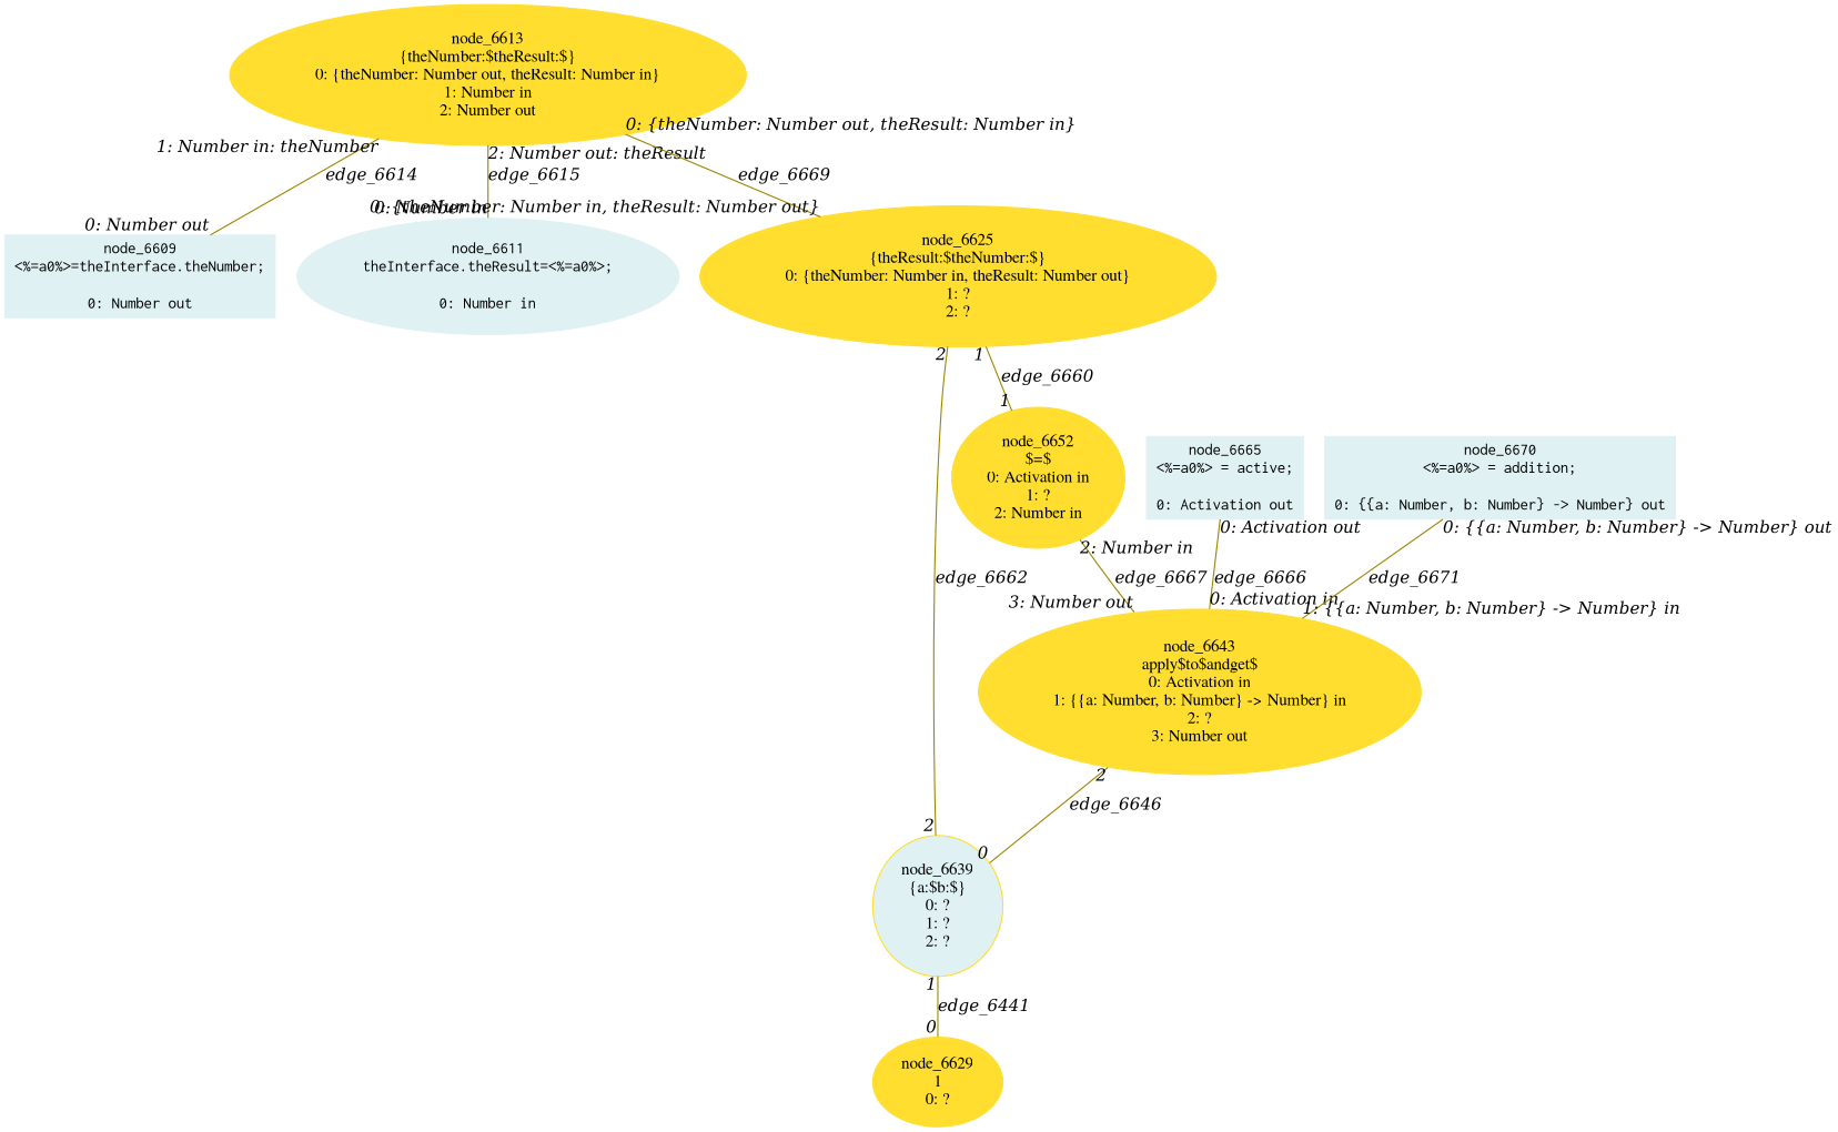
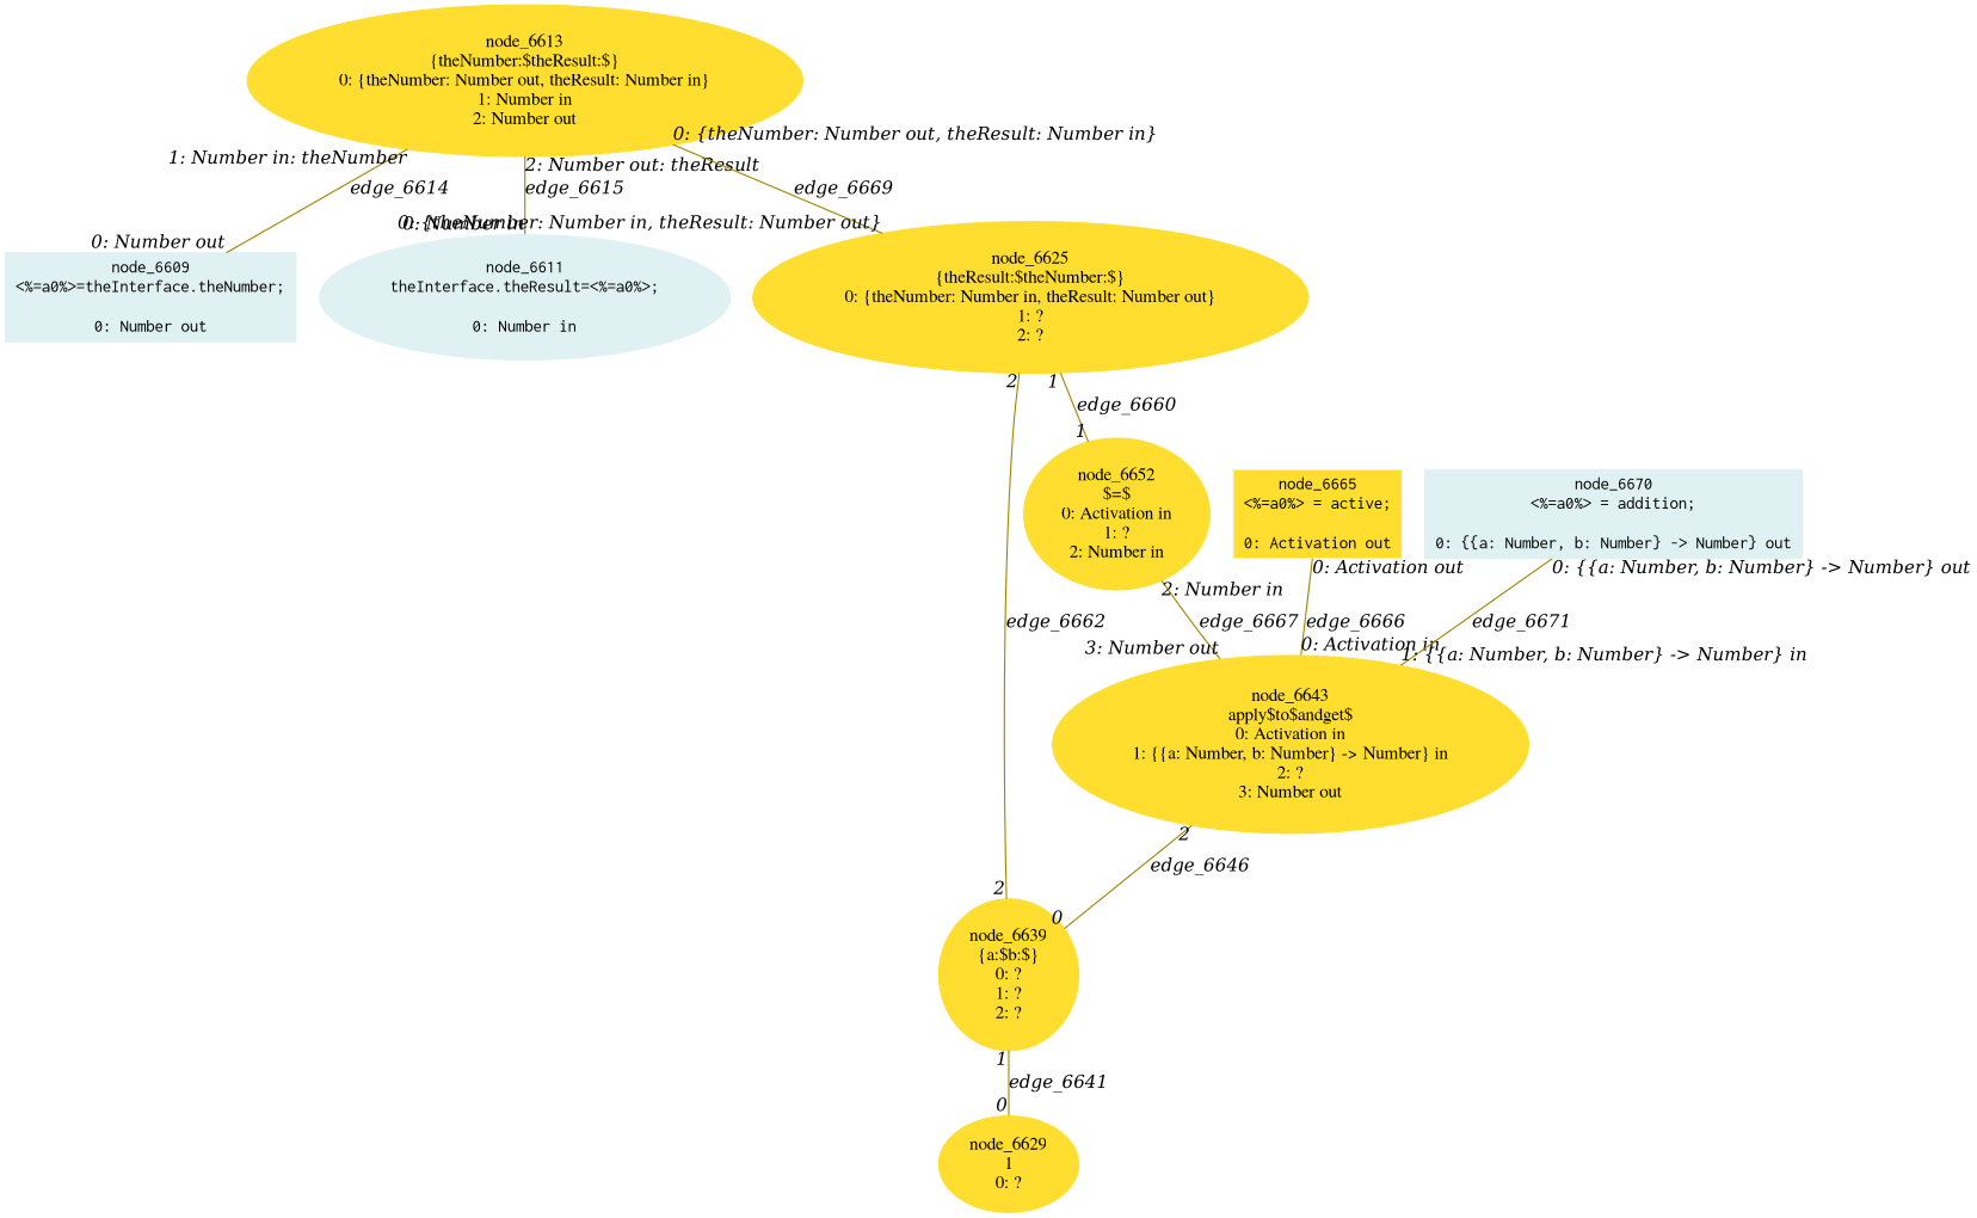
  digraph {
    node [color="#ffde2f" fontname=Times shape=ellipse style=filled]
    edge [arrowHead=none arrowsize=1 color="#9d8400" dir=none fontname="Times-Italic" headlabel=0 taillabel=2]
    n1 [color="#dff1f2" fontname=Courier label="node_6609\n<%=a0%>=theInterface.theNumber;\n\n0: Number out" shape=box]
    n2 [color="#dff1f2" fontname=Courier label="node_6611\ntheInterface.theResult=<%=a0%>;\n\n0: Number in"]
    n3 [label="node_6613\n{theNumber:$theResult:$}\n0: {theNumber: Number out, theResult: Number in}\n1: Number in\n2: Number out"]
    n4 [label="node_6625\n{theResult:$theNumber:$}\n0: {theNumber: Number in, theResult: Number out}\n1: ?\n2: ?"]
-   n5 [label="node_6639\n{a:$b:$}\n0: ?\n1: ?\n2: ?" fillcolor="#dff1f2"]
+   n5 [label="node_6639\n{a:$b:$}\n0: ?\n1: ?\n2: ?"]
    n6 [label="node_6652\n$=$\n0: Activation in\n1: ?\n2: Number in"]
    n7 [label="node_6629\n1\n0: ?"]
    n8 [label="node_6643\napply$to$andget$\n0: Activation in\n1: {{a: Number, b: Number} -> Number} in\n2: ?\n3: Number out"]
-   n9 [color="#dff1f2" fontname=Courier label="node_6665\n<%=a0%> = active;\n\n0: Activation out" shape=box]
+   n9 [color="#dff1f2" fontname=Courier label="node_6665\n<%=a0%> = active;\n\n0: Activation out" shape=box fillcolor="#ffde2f"]
    n10 [color="#dff1f2" fontname=Courier label="node_6670\n<%=a0%> = addition;\n\n0: {{a: Number, b: Number} -> Number} out" shape=box]
    n3 -> n1 [headlabel="0: Number out" label=edge_6614 taillabel="1: Number in: theNumber"]
    n3 -> n2 [headlabel="0: Number in" label=edge_6615 taillabel="2: Number out: theResult"]
    n3 -> n4 [headlabel="0: {theNumber: Number in, theResult: Number out}" label=edge_6669 taillabel="0: {theNumber: Number out, theResult: Number in}"]
    n4 -> n5 [headlabel=2 label=edge_6662]
    n4 -> n6 [headlabel=1 label=edge_6660 taillabel=1]
-   n5 -> n7 [label=edge_6441 taillabel=1]
+   n5 -> n7 [label=edge_6641 taillabel=1]
    n6 -> n8 [headlabel="3: Number out" label=edge_6667 taillabel="2: Number in"]
    n8 -> n5 [label=edge_6646]
    n9 -> n8 [headlabel="0: Activation in" label=edge_6666 taillabel="0: Activation out"]
    n10 -> n8 [headlabel="1: {{a: Number, b: Number} -> Number} in" label=edge_6671 taillabel="0: {{a: Number, b: Number} -> Number} out"]
  }
